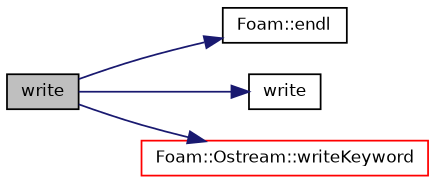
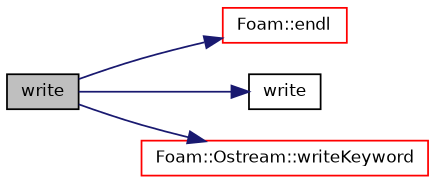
  digraph {
    rankdir=LR
    node [color=black fontname=Helvetica fontsize=10 shape=record]
    edge [color=midnightblue fontname=Helvetica fontsize=10 labelfontname=Helvetica labelfontsize=10 style=solid]
    n1 [fillcolor=grey75 fontcolor=black height=0.2 label=write style=filled width=0.4]
-   n2 [height=0.2 label="Foam::endl" width=0.4]
+   n2 [color=red height=0.2 label="Foam::endl" width=0.4]
    n3 [height=0.2 label=write width=0.4]
    n4 [color=red height=0.2 label="Foam::Ostream::writeKeyword" width=0.4]
    n1 -> n2
    n1 -> n3
    n1 -> n4
  }
